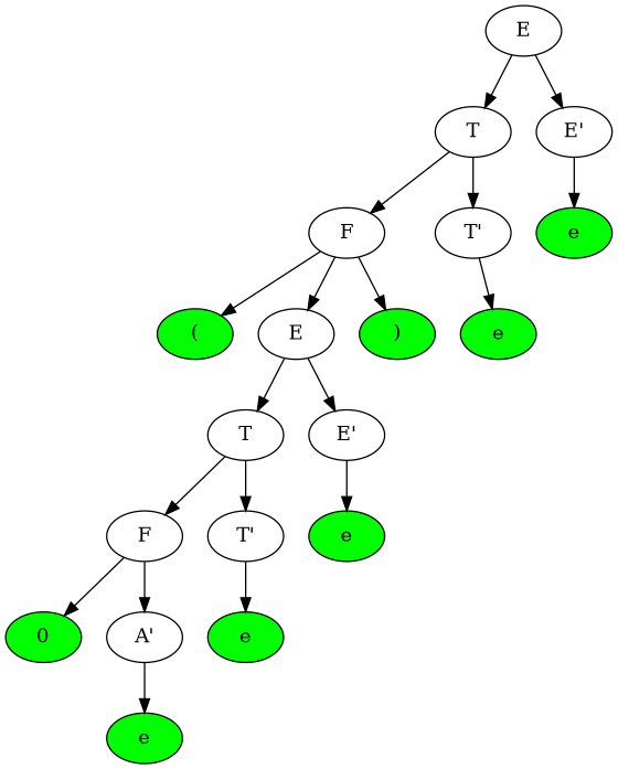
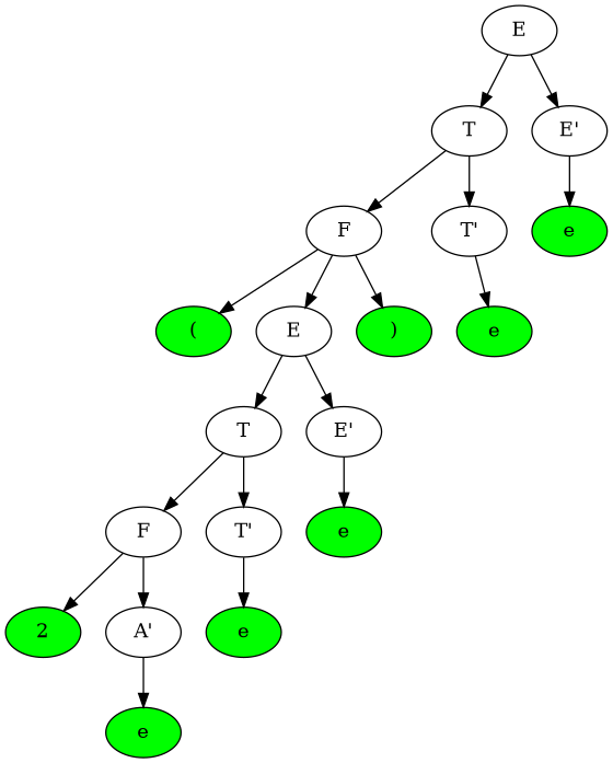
  digraph {
    ordering=out
    n1 [label=E]
    n2 [label=T]
    n3 [label="E'"]
    n4 [label=F]
    n5 [label="T'"]
    n6 [fillcolor=green label="(" style=filled]
    n7 [label=E]
    n8 [fillcolor=green label=")" style=filled]
    n9 [label=T]
    n10 [label="E'"]
    n11 [label=F]
    n12 [label="T'"]
-   n13 [fillcolor=green label=0 style=filled]
+   n13 [fillcolor=green label=2 style=filled]
    n14 [label="A'"]
    n15 [fillcolor=green label=e style=filled]
    n16 [fillcolor=green label=e style=filled]
    n17 [fillcolor=green label=e style=filled]
    n18 [fillcolor=green label=e style=filled]
    n19 [fillcolor=green label=e style=filled]
    n1 -> n2
    n1 -> n3
    n2 -> n4
    n2 -> n5
    n3 -> n19
    n4 -> n6
    n4 -> n7
    n4 -> n8
    n5 -> n18
    n7 -> n9
    n7 -> n10
    n9 -> n11
    n9 -> n12
    n10 -> n17
    n11 -> n13
    n11 -> n14
    n12 -> n16
    n14 -> n15
  }
